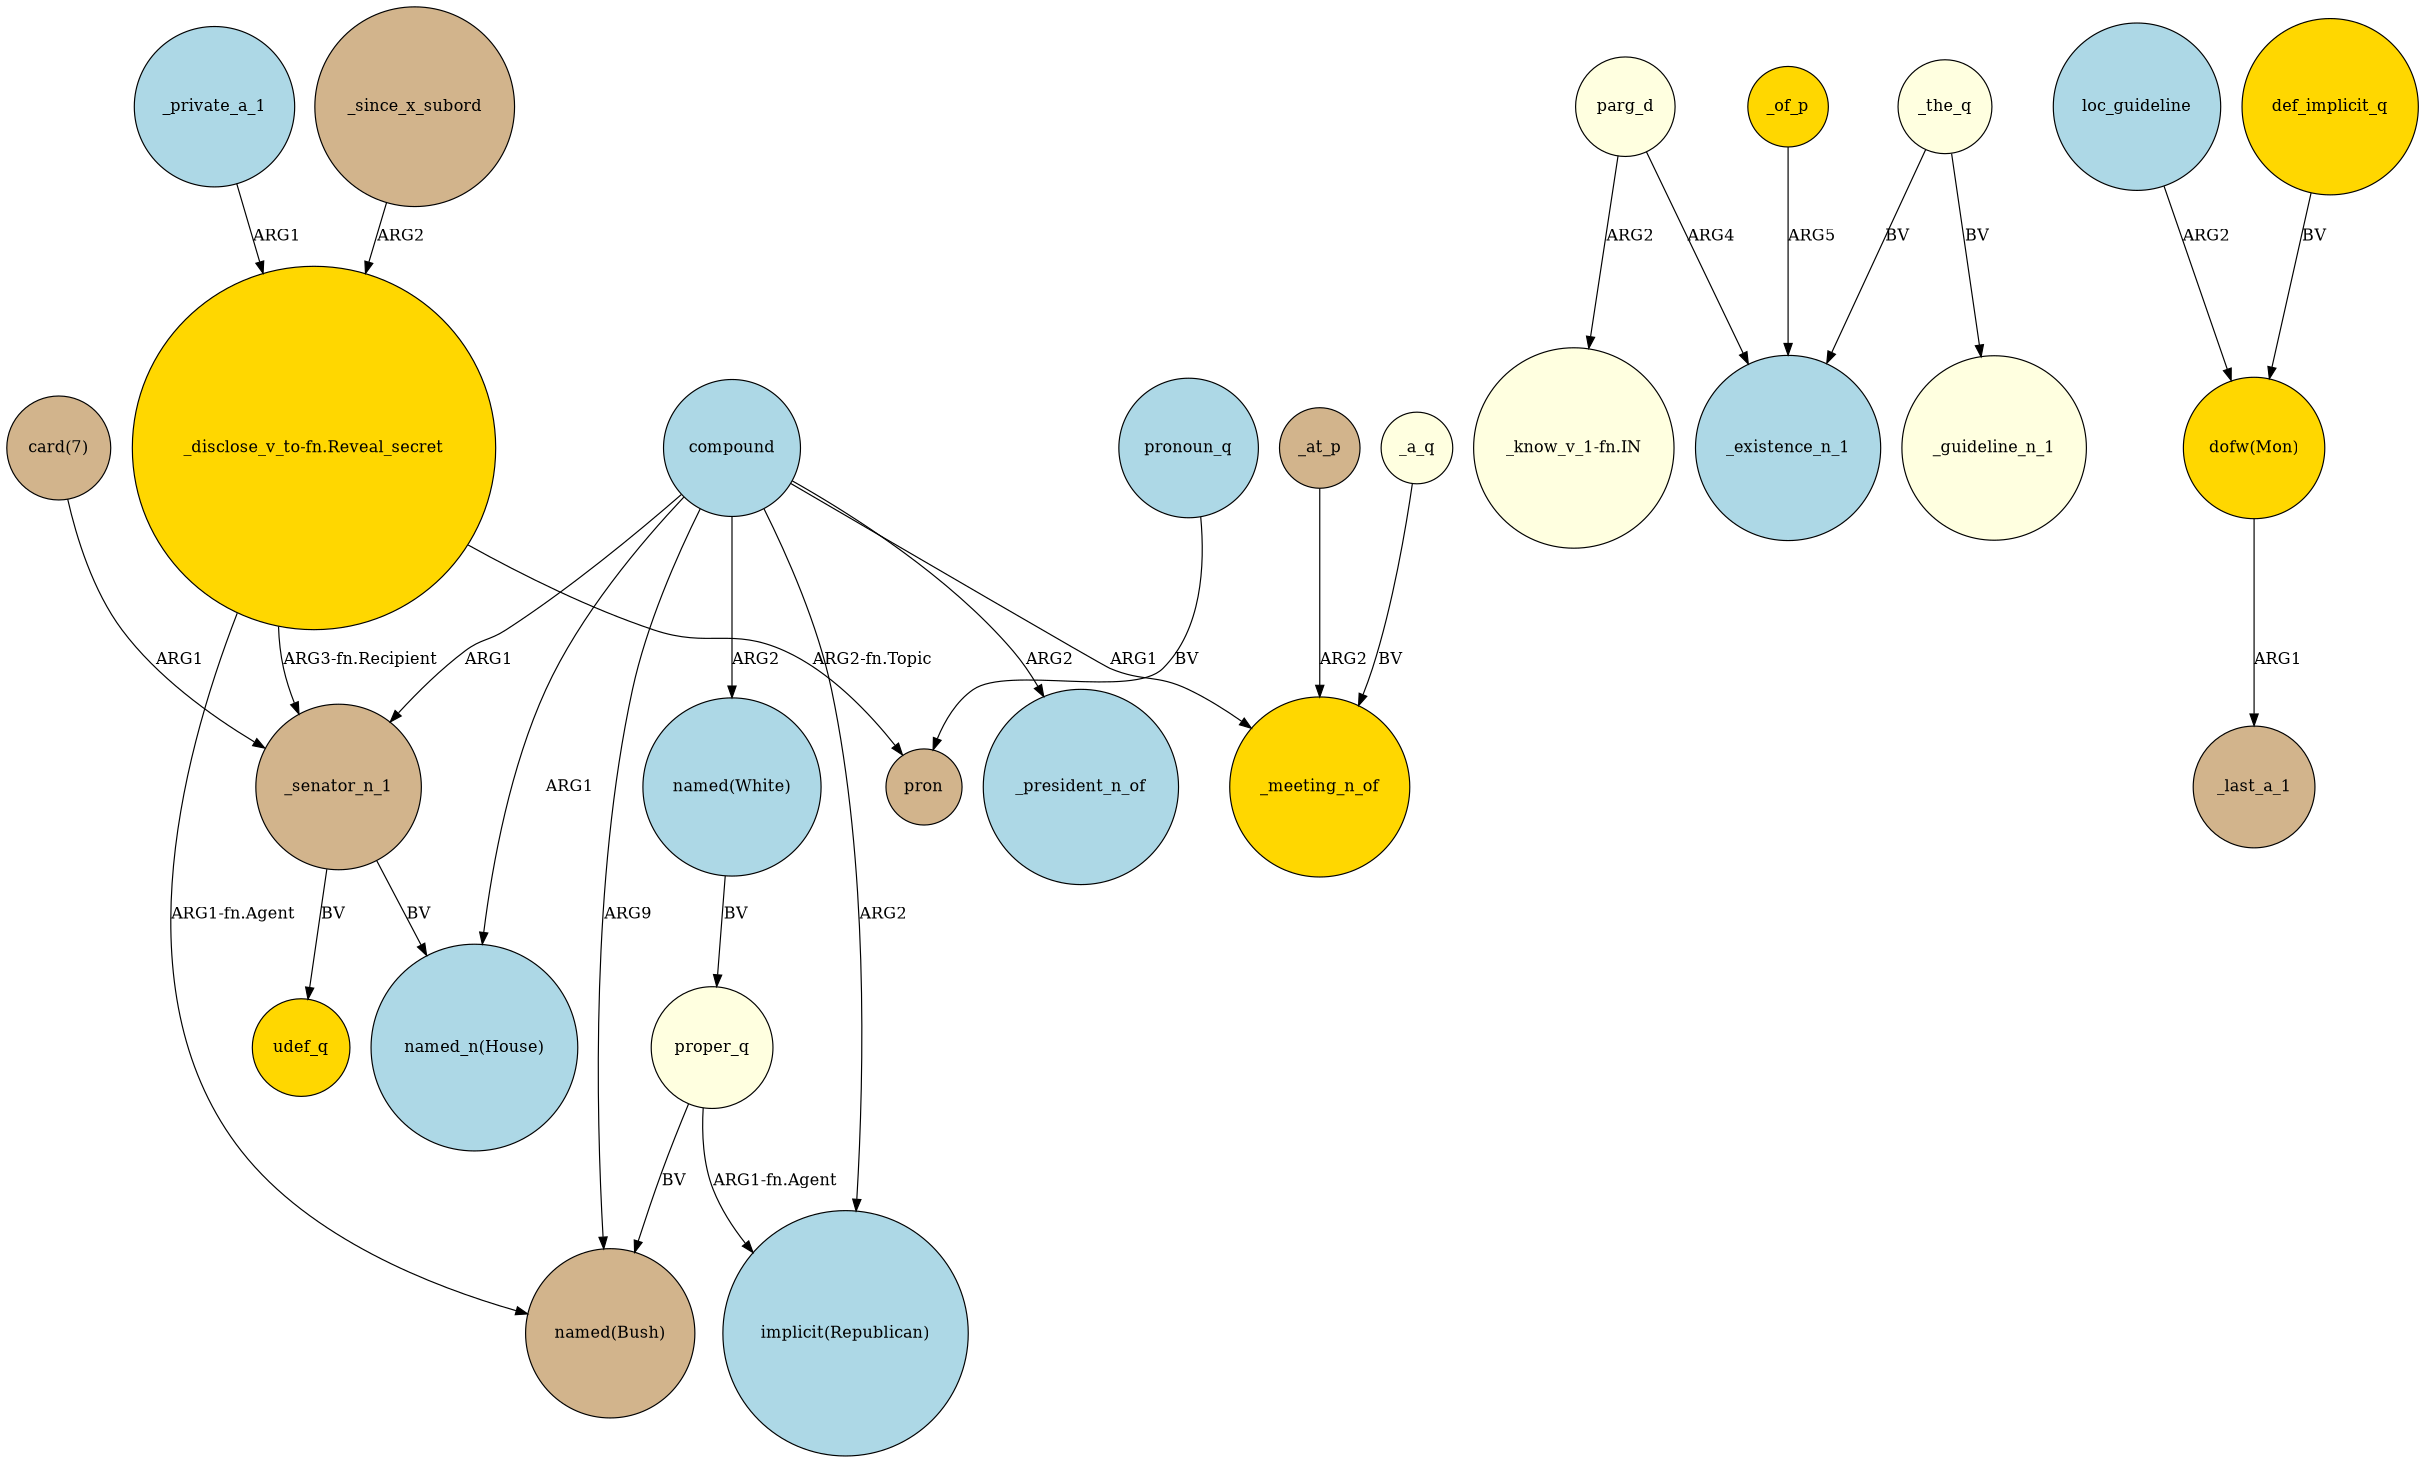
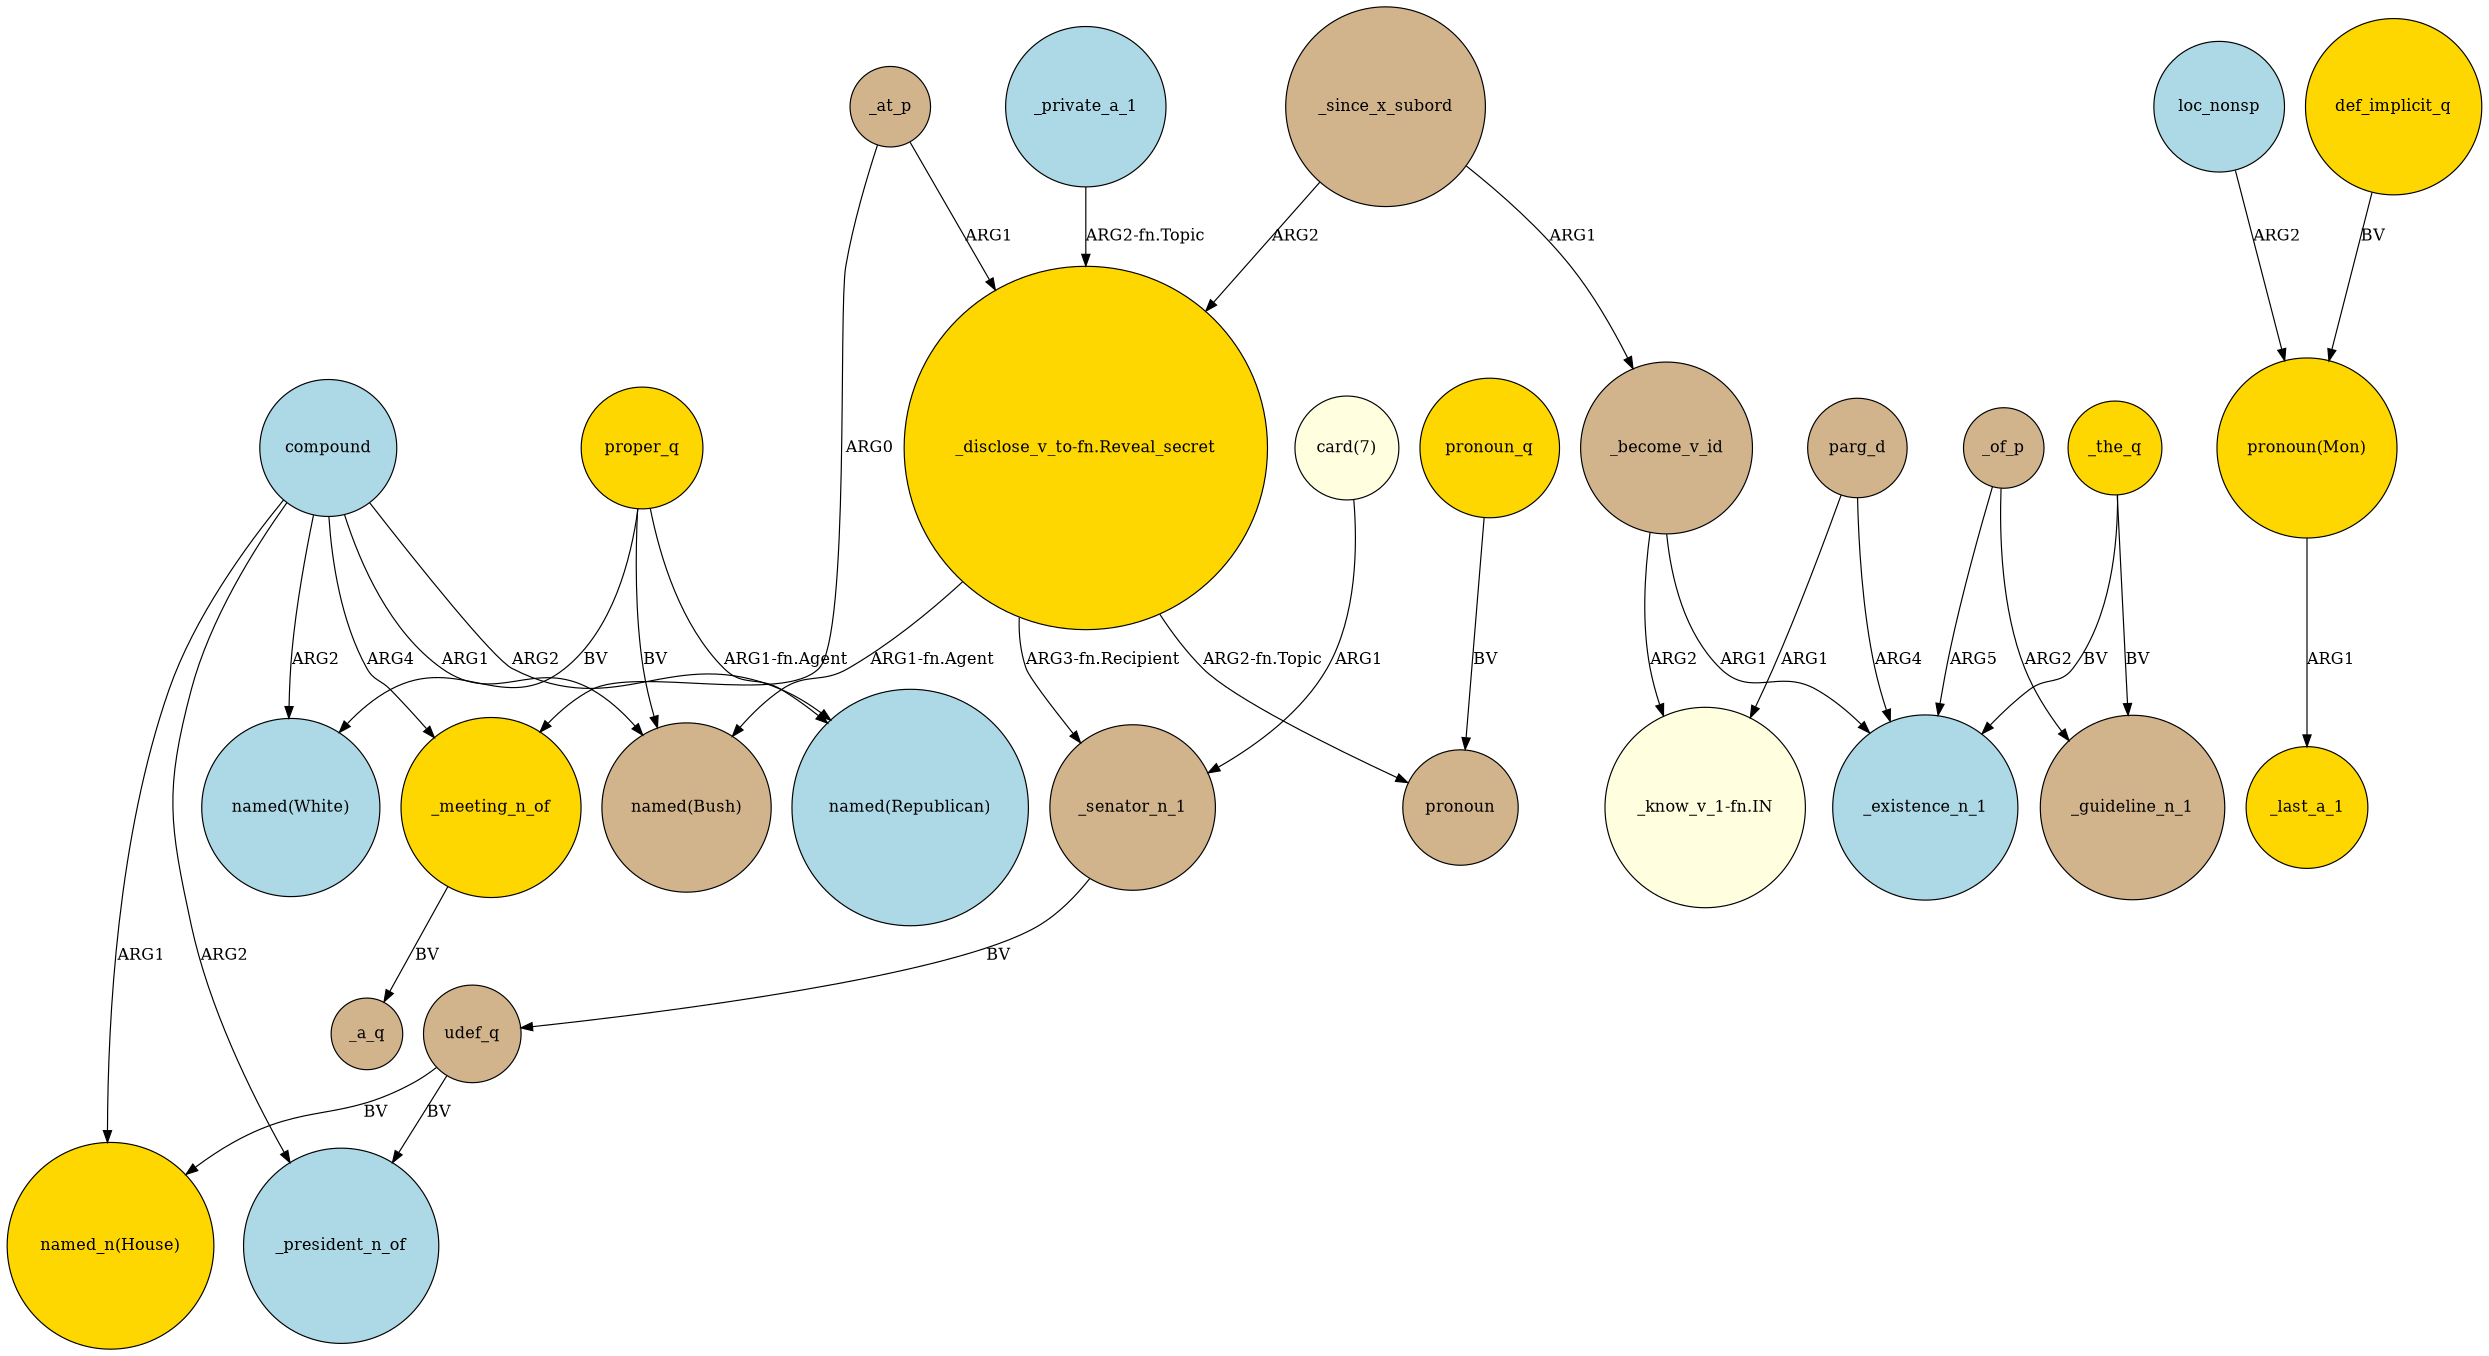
  digraph {
    node [fillcolor=tan shape=circle style=filled]
    "_disclose_v_to-fn.Reveal_secret" [fillcolor=gold]
    _senator_n_1
    "named(Bush)"
-   pron
-   udef_q [fillcolor=gold]
-   "named_n(House)" [fillcolor=lightblue]
+   pron [label=pronoun]
+   udef_q
+   "named_n(House)" [fillcolor=gold]
    _president_n_of [fillcolor=lightblue]
    _private_a_1 [fillcolor=lightblue]
    _since_x_subord
+   _become_v_id
    "_know_v_1-fn.IN" [fillcolor=lightyellow]
    _existence_n_1 [fillcolor=lightblue]
    compound [fillcolor=lightblue]
-   "named(Republican)" [fillcolor=lightblue label="implicit(Republican)"]
+   "named(Republican)" [fillcolor=lightblue]
    "named(White)" [fillcolor=lightblue]
    _meeting_n_of [fillcolor=gold]
-   parg_d [fillcolor=lightyellow]
-   _of_p [fillcolor=gold]
-   _guideline_n_1 [fillcolor=lightyellow]
-   _the_q [fillcolor=lightyellow]
-   _a_q [fillcolor=lightyellow]
-   loc_nonsp [fillcolor=lightblue label=loc_guideline]
-   "dofw(Mon)" [fillcolor=gold]
-   _last_a_1
-   proper_q [fillcolor=lightyellow]
+   parg_d
+   _of_p
+   _guideline_n_1
+   _the_q [fillcolor=gold]
+   _a_q
+   loc_nonsp [fillcolor=lightblue]
+   "dofw(Mon)" [fillcolor=gold label="pronoun(Mon)"]
+   _last_a_1 [fillcolor=gold]
+   proper_q [fillcolor=gold]
    _at_p
-   pronoun_q [fillcolor=lightblue]
+   pronoun_q [fillcolor=gold]
    def_implicit_q [fillcolor=gold]
-   "card(7)"
+   "card(7)" [fillcolor=lightyellow]
    "_disclose_v_to-fn.Reveal_secret" -> _senator_n_1 [label="ARG3-fn.Recipient"]
    "_disclose_v_to-fn.Reveal_secret" -> "named(Bush)" [label="ARG1-fn.Agent"]
    "_disclose_v_to-fn.Reveal_secret" -> pron [label="ARG2-fn.Topic"]
    _senator_n_1 -> udef_q [label=BV]
-   _senator_n_1 -> "named_n(House)" [label=BV]
-   _private_a_1 -> "_disclose_v_to-fn.Reveal_secret" [label=ARG1]
+   udef_q -> "named_n(House)" [label=BV]
+   udef_q -> _president_n_of [label=BV]
+   _private_a_1 -> "_disclose_v_to-fn.Reveal_secret" [label="ARG2-fn.Topic"]
    _since_x_subord -> "_disclose_v_to-fn.Reveal_secret" [label=ARG2]
-   compound -> _senator_n_1 [label=ARG1]
-   compound -> "named(Bush)" [label=ARG9]
+   _since_x_subord -> _become_v_id [label=ARG1]
+   _become_v_id -> "_know_v_1-fn.IN" [label=ARG2]
+   _become_v_id -> _existence_n_1 [label=ARG1]
+   compound -> "named(Bush)" [label=ARG1]
    compound -> "named_n(House)" [label=ARG1]
    compound -> _president_n_of [label=ARG2]
    compound -> "named(Republican)" [label=ARG2]
    compound -> "named(White)" [label=ARG2]
-   compound -> _meeting_n_of [label=ARG1]
-   parg_d -> "_know_v_1-fn.IN" [label=ARG2]
+   compound -> _meeting_n_of [label=ARG4]
+   parg_d -> "_know_v_1-fn.IN" [label=ARG1]
    parg_d -> _existence_n_1 [label=ARG4]
    _of_p -> _existence_n_1 [label=ARG5]
+   _of_p -> _guideline_n_1 [label=ARG2]
    _the_q -> _existence_n_1 [label=BV]
    _the_q -> _guideline_n_1 [label=BV]
-   _a_q -> _meeting_n_of [label=BV]
+   _meeting_n_of -> _a_q [label=BV]
    loc_nonsp -> "dofw(Mon)" [label=ARG2]
    "dofw(Mon)" -> _last_a_1 [label=ARG1]
    proper_q -> "named(Bush)" [label=BV]
    proper_q -> "named(Republican)" [label="ARG1-fn.Agent"]
-   "named(White)" -> proper_q [label=BV]
-   _at_p -> _meeting_n_of [label=ARG2]
+   proper_q -> "named(White)" [label=BV]
+   _at_p -> "_disclose_v_to-fn.Reveal_secret" [label=ARG1]
+   _at_p -> _meeting_n_of [label=ARG0]
    pronoun_q -> pron [label=BV]
    def_implicit_q -> "dofw(Mon)" [label=BV]
    "card(7)" -> _senator_n_1 [label=ARG1]
  }
